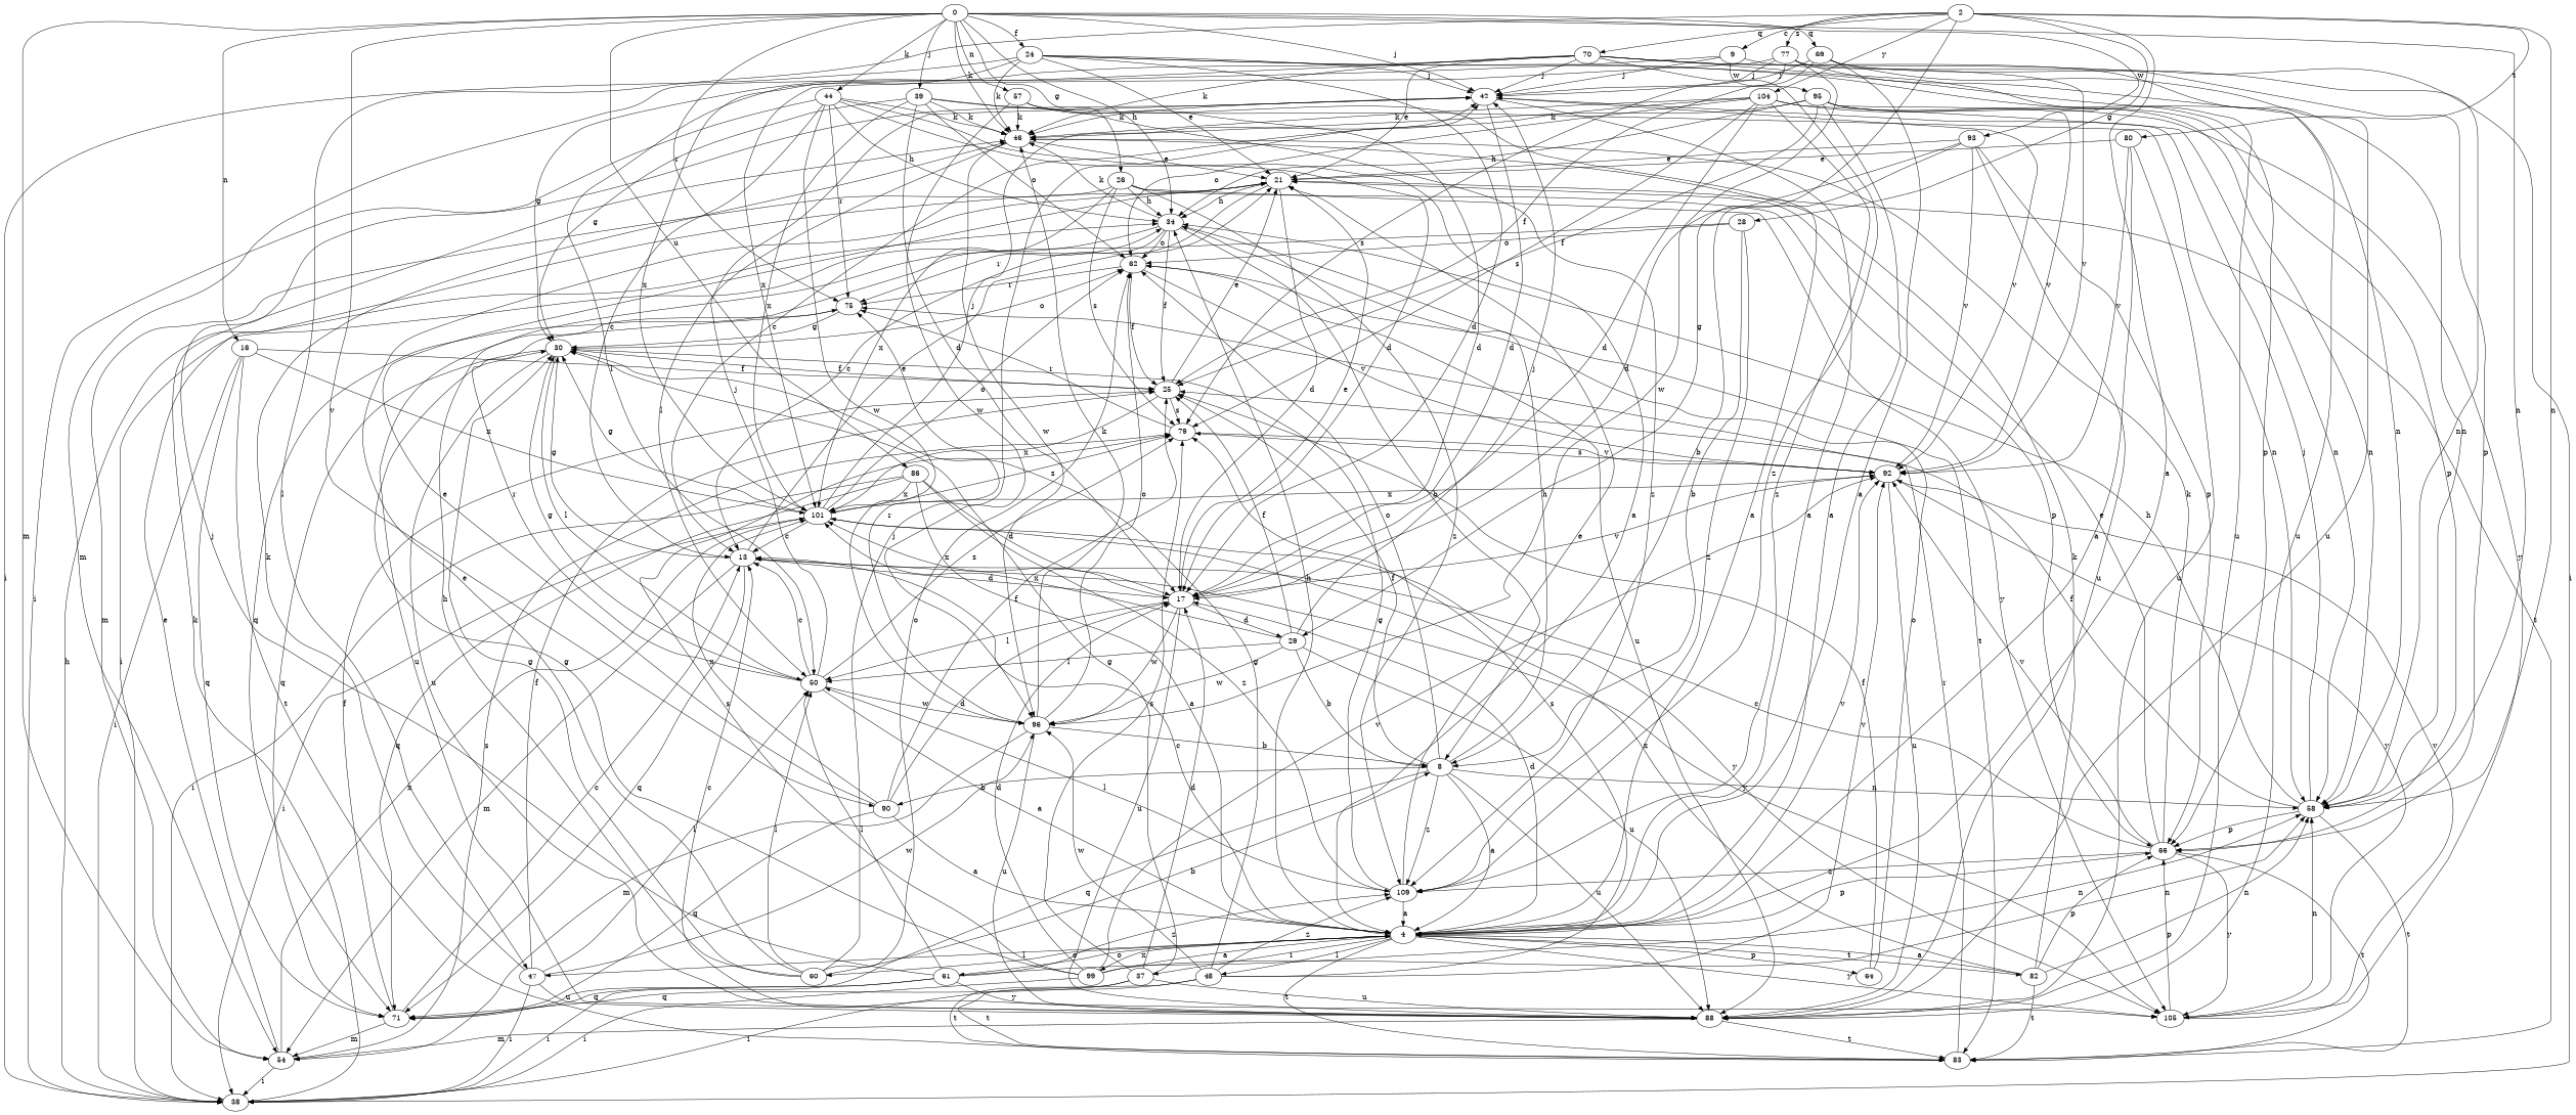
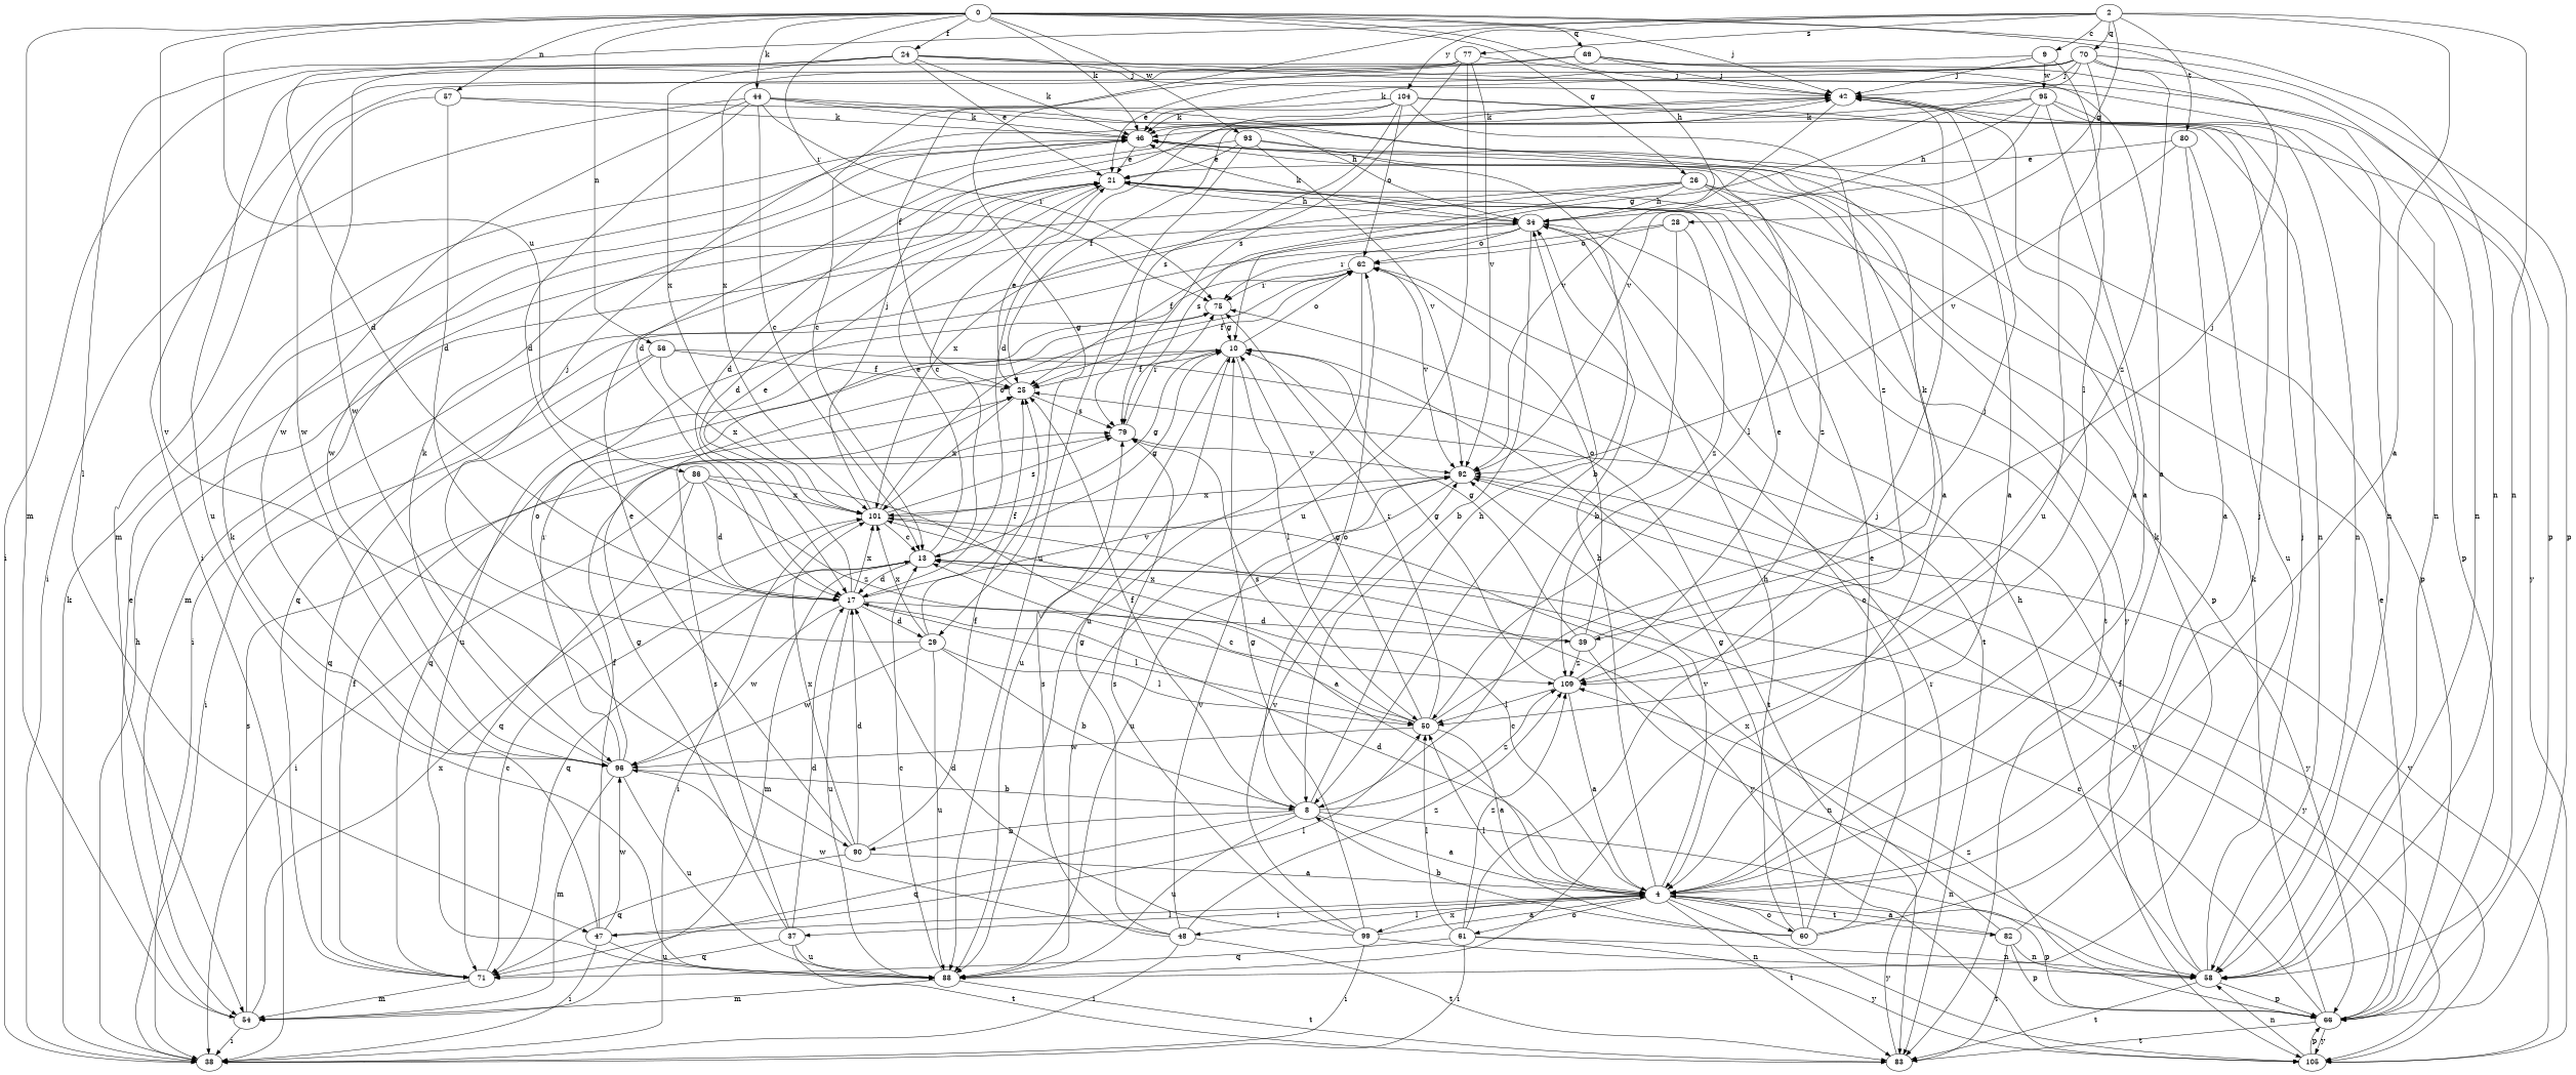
  strict digraph {
    0
    24
    26
    34
    39
    42
    44
    46
    54
-   56 [label=16]
+   56
    57
    58
    69
    75
    86
    90
    93
    17
    66
    38
    21
    101
    105
    109
    79
    83
    8
    25
    62
-   30
+   30 [label=10]
    4
    92
    13
    96
    50
    71
    88
    2
    9
    28
    29
    47
    70
    77
    80
    104
    37
    48
    60
    61
-   64
    82
    99
    95
    0 -> 24 [label=f]
    0 -> 26 [label=g]
    0 -> 34 [label=h]
    0 -> 39 [label=j]
    0 -> 42 [label=j]
    0 -> 44 [label=k]
    0 -> 46 [label=k]
    0 -> 54 [label=m]
    0 -> 56 [label=n]
    0 -> 57 [label=n]
    0 -> 58 [label=n]
    0 -> 69 [label=q]
    0 -> 75 [label=r]
    0 -> 86 [label=u]
    0 -> 90 [label=v]
    0 -> 93 [label=w]
    24 -> 42 [label=j]
    24 -> 46 [label=k]
    24 -> 58 [label=n]
    24 -> 17 [label=d]
    24 -> 66 [label=p]
    24 -> 38 [label=i]
    24 -> 21 [label=e]
    24 -> 101 [label=x]
    26 -> 34 [label=h]
    26 -> 54 [label=m]
    26 -> 66 [label=p]
    26 -> 101 [label=x]
    26 -> 105 [label=y]
    26 -> 109 [label=z]
    26 -> 79 [label=s]
    34 -> 46 [label=k]
    34 -> 75 [label=r]
    34 -> 38 [label=i]
    34 -> 83 [label=t]
    34 -> 8 [label=b]
    34 -> 25 [label=f]
    34 -> 62 [label=o]
    39 -> 46 [label=k]
    39 -> 58 [label=n]
-   39 -> 17 [label=d]
+   17 -> 39 [label=d]
    39 -> 101 [label=x]
    39 -> 109 [label=z]
    39 -> 62 [label=o]
    39 -> 30 [label=g]
    42 -> 46 [label=k]
    42 -> 17 [label=d]
    42 -> 4 [label=a]
    42 -> 92 [label=v]
    44 -> 34 [label=h]
    44 -> 46 [label=k]
    44 -> 75 [label=r]
    44 -> 17 [label=d]
    44 -> 38 [label=i]
    44 -> 4 [label=a]
    44 -> 13 [label=c]
    44 -> 96 [label=w]
    46 -> 21 [label=e]
    46 -> 96 [label=w]
    46 -> 50 [label=l]
    54 -> 38 [label=i]
    54 -> 21 [label=e]
    54 -> 101 [label=x]
    54 -> 79 [label=s]
    56 -> 38 [label=i]
    56 -> 101 [label=x]
    56 -> 83 [label=t]
    56 -> 25 [label=f]
    56 -> 71 [label=q]
    57 -> 46 [label=k]
    57 -> 17 [label=d]
    57 -> 4 [label=a]
    57 -> 96 [label=w]
    58 -> 34 [label=h]
    58 -> 42 [label=j]
    58 -> 66 [label=p]
    58 -> 83 [label=t]
    58 -> 25 [label=f]
    69 -> 42 [label=j]
    69 -> 58 [label=n]
    69 -> 25 [label=f]
    69 -> 4 [label=a]
    69 -> 88 [label=u]
    75 -> 30 [label=g]
    75 -> 88 [label=u]
    86 -> 17 [label=d]
    86 -> 38 [label=i]
    86 -> 101 [label=x]
    86 -> 109 [label=z]
    86 -> 4 [label=a]
    86 -> 71 [label=q]
    90 -> 17 [label=d]
    90 -> 21 [label=e]
    90 -> 101 [label=x]
    90 -> 25 [label=f]
    90 -> 4 [label=a]
    90 -> 71 [label=q]
    93 -> 17 [label=d]
    93 -> 66 [label=p]
    93 -> 21 [label=e]
    93 -> 8 [label=b]
    93 -> 92 [label=v]
    93 -> 88 [label=u]
    17 -> 21 [label=e]
    17 -> 101 [label=x]
    17 -> 92 [label=v]
    17 -> 96 [label=w]
    17 -> 50 [label=l]
    17 -> 88 [label=u]
    17 -> 29 [label=d]
    66 -> 46 [label=k]
    66 -> 21 [label=e]
    66 -> 105 [label=y]
    66 -> 109 [label=z]
    66 -> 83 [label=t]
    66 -> 92 [label=v]
    66 -> 13 [label=c]
    38 -> 34 [label=h]
    38 -> 46 [label=k]
    21 -> 34 [label=h]
    21 -> 17 [label=d]
    21 -> 83 [label=t]
    21 -> 13 [label=c]
    101 -> 42 [label=j]
    101 -> 38 [label=i]
    101 -> 105 [label=y]
    101 -> 79 [label=s]
    101 -> 62 [label=o]
    101 -> 30 [label=g]
    101 -> 13 [label=c]
    105 -> 58 [label=n]
    105 -> 66 [label=p]
    105 -> 92 [label=v]
    109 -> 21 [label=e]
    109 -> 30 [label=g]
    109 -> 4 [label=a]
    109 -> 50 [label=l]
    79 -> 75 [label=r]
    79 -> 92 [label=v]
    83 -> 75 [label=r]
    8 -> 34 [label=h]
    8 -> 58 [label=n]
    8 -> 90 [label=b]
    8 -> 109 [label=z]
    8 -> 25 [label=f]
    8 -> 62 [label=o]
    8 -> 4 [label=a]
    8 -> 71 [label=q]
    8 -> 88 [label=u]
    25 -> 21 [label=e]
    25 -> 101 [label=x]
    25 -> 79 [label=s]
    62 -> 75 [label=r]
    62 -> 25 [label=f]
    62 -> 92 [label=v]
    62 -> 88 [label=u]
    30 -> 25 [label=f]
    30 -> 62 [label=o]
    30 -> 50 [label=l]
    30 -> 71 [label=q]
    30 -> 88 [label=u]
    4 -> 34 [label=h]
    4 -> 17 [label=d]
    4 -> 66 [label=p]
    4 -> 105 [label=y]
    4 -> 83 [label=t]
    4 -> 92 [label=v]
    4 -> 13 [label=c]
    4 -> 47 [label=l]
    4 -> 37 [label=i]
    4 -> 48 [label=l]
    4 -> 60 [label=o]
    4 -> 61 [label=o]
-   4 -> 64 [label=p]
    4 -> 82 [label=t]
    4 -> 99 [label=x]
    92 -> 101 [label=x]
    92 -> 105 [label=y]
-   92 -> 79 [label=s]
    92 -> 88 [label=u]
    13 -> 54 [label=m]
    13 -> 17 [label=d]
    13 -> 21 [label=e]
    13 -> 105 [label=y]
    13 -> 30 [label=g]
    13 -> 71 [label=q]
    96 -> 46 [label=k]
    96 -> 54 [label=m]
    96 -> 75 [label=r]
    96 -> 8 [label=b]
    96 -> 62 [label=o]
    96 -> 88 [label=u]
    50 -> 42 [label=j]
    50 -> 75 [label=r]
    50 -> 79 [label=s]
    50 -> 30 [label=g]
    50 -> 4 [label=a]
    50 -> 13 [label=c]
    50 -> 96 [label=w]
    71 -> 54 [label=m]
    71 -> 25 [label=f]
    71 -> 13 [label=c]
    88 -> 54 [label=m]
    88 -> 83 [label=t]
    88 -> 13 [label=c]
    2 -> 58 [label=n]
    2 -> 4 [label=a]
    2 -> 9 [label=c]
    2 -> 28 [label=g]
    2 -> 29 [label=g]
    2 -> 47 [label=l]
    2 -> 70 [label=q]
    2 -> 77 [label=s]
    2 -> 80 [label=t]
    2 -> 104 [label=y]
    9 -> 42 [label=j]
    9 -> 38 [label=i]
    9 -> 50 [label=l]
    9 -> 95 [label=w]
    28 -> 109 [label=z]
    28 -> 8 [label=b]
    28 -> 62 [label=o]
    28 -> 71 [label=q]
    29 -> 42 [label=j]
    29 -> 101 [label=x]
    29 -> 8 [label=b]
    29 -> 25 [label=f]
    29 -> 96 [label=w]
    29 -> 50 [label=l]
    29 -> 88 [label=u]
    47 -> 46 [label=k]
    47 -> 38 [label=i]
    47 -> 25 [label=f]
    47 -> 96 [label=w]
    47 -> 50 [label=l]
    47 -> 88 [label=u]
    70 -> 42 [label=j]
    70 -> 46 [label=k]
    70 -> 54 [label=m]
    70 -> 58 [label=n]
    70 -> 66 [label=p]
    70 -> 21 [label=e]
    70 -> 109 [label=z]
    70 -> 30 [label=g]
    70 -> 88 [label=u]
    77 -> 42 [label=j]
    77 -> 101 [label=x]
    77 -> 79 [label=s]
    77 -> 92 [label=v]
    77 -> 96 [label=w]
    77 -> 88 [label=u]
    80 -> 21 [label=e]
    80 -> 4 [label=a]
    80 -> 92 [label=v]
    80 -> 88 [label=u]
    104 -> 46 [label=k]
    104 -> 58 [label=n]
    104 -> 17 [label=d]
    104 -> 105 [label=y]
    104 -> 109 [label=z]
    104 -> 79 [label=s]
    104 -> 62 [label=o]
    104 -> 13 [label=c]
    37 -> 17 [label=d]
    37 -> 79 [label=s]
    37 -> 83 [label=t]
    37 -> 30 [label=g]
    37 -> 71 [label=q]
    37 -> 88 [label=u]
    48 -> 38 [label=i]
    48 -> 109 [label=z]
    48 -> 79 [label=s]
    48 -> 83 [label=t]
    48 -> 30 [label=g]
    48 -> 92 [label=v]
    48 -> 96 [label=w]
    60 -> 34 [label=h]
    60 -> 42 [label=j]
    60 -> 21 [label=e]
    60 -> 8 [label=b]
    60 -> 62 [label=o]
    60 -> 30 [label=g]
    60 -> 50 [label=l]
    61 -> 42 [label=j]
    61 -> 58 [label=n]
    61 -> 38 [label=i]
    61 -> 105 [label=y]
    61 -> 109 [label=z]
    61 -> 50 [label=l]
    61 -> 71 [label=q]
-   64 -> 25 [label=f]
-   64 -> 62 [label=o]
    82 -> 46 [label=k]
    82 -> 58 [label=n]
    82 -> 66 [label=p]
    82 -> 101 [label=x]
    82 -> 83 [label=t]
    82 -> 4 [label=a]
    99 -> 58 [label=n]
    99 -> 17 [label=d]
    99 -> 38 [label=i]
    99 -> 79 [label=s]
    99 -> 30 [label=g]
    99 -> 4 [label=a]
    99 -> 92 [label=v]
    95 -> 34 [label=h]
    95 -> 46 [label=k]
    95 -> 58 [label=n]
    95 -> 66 [label=p]
    95 -> 25 [label=f]
    95 -> 4 [label=a]
    95 -> 92 [label=v]
  }
